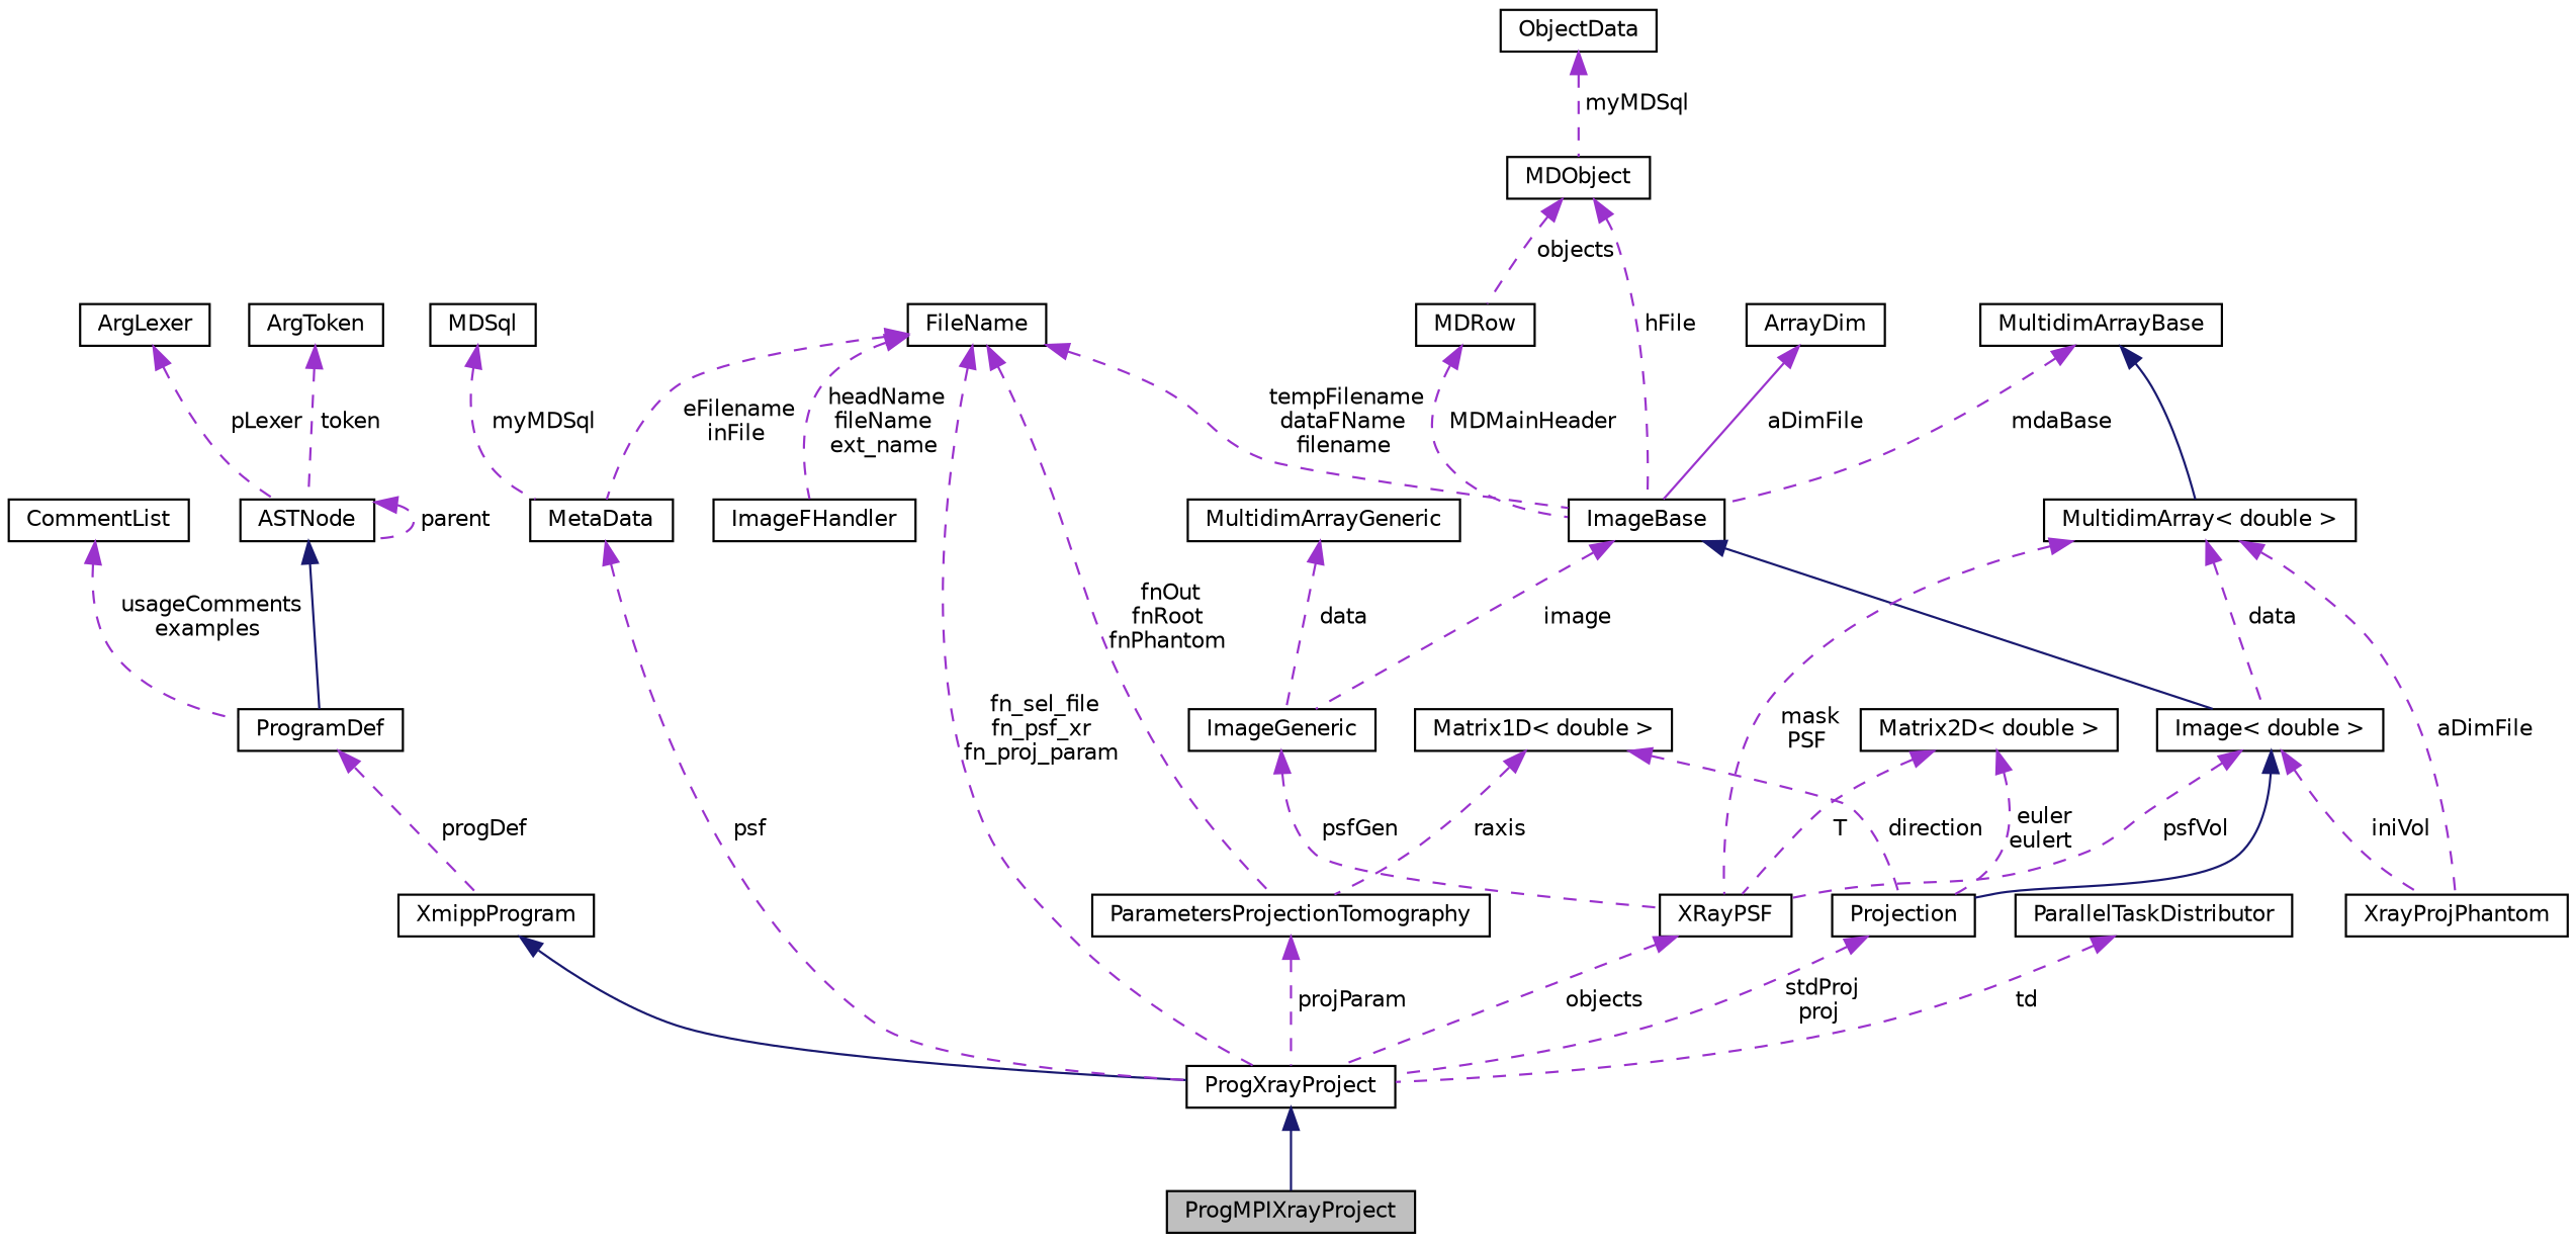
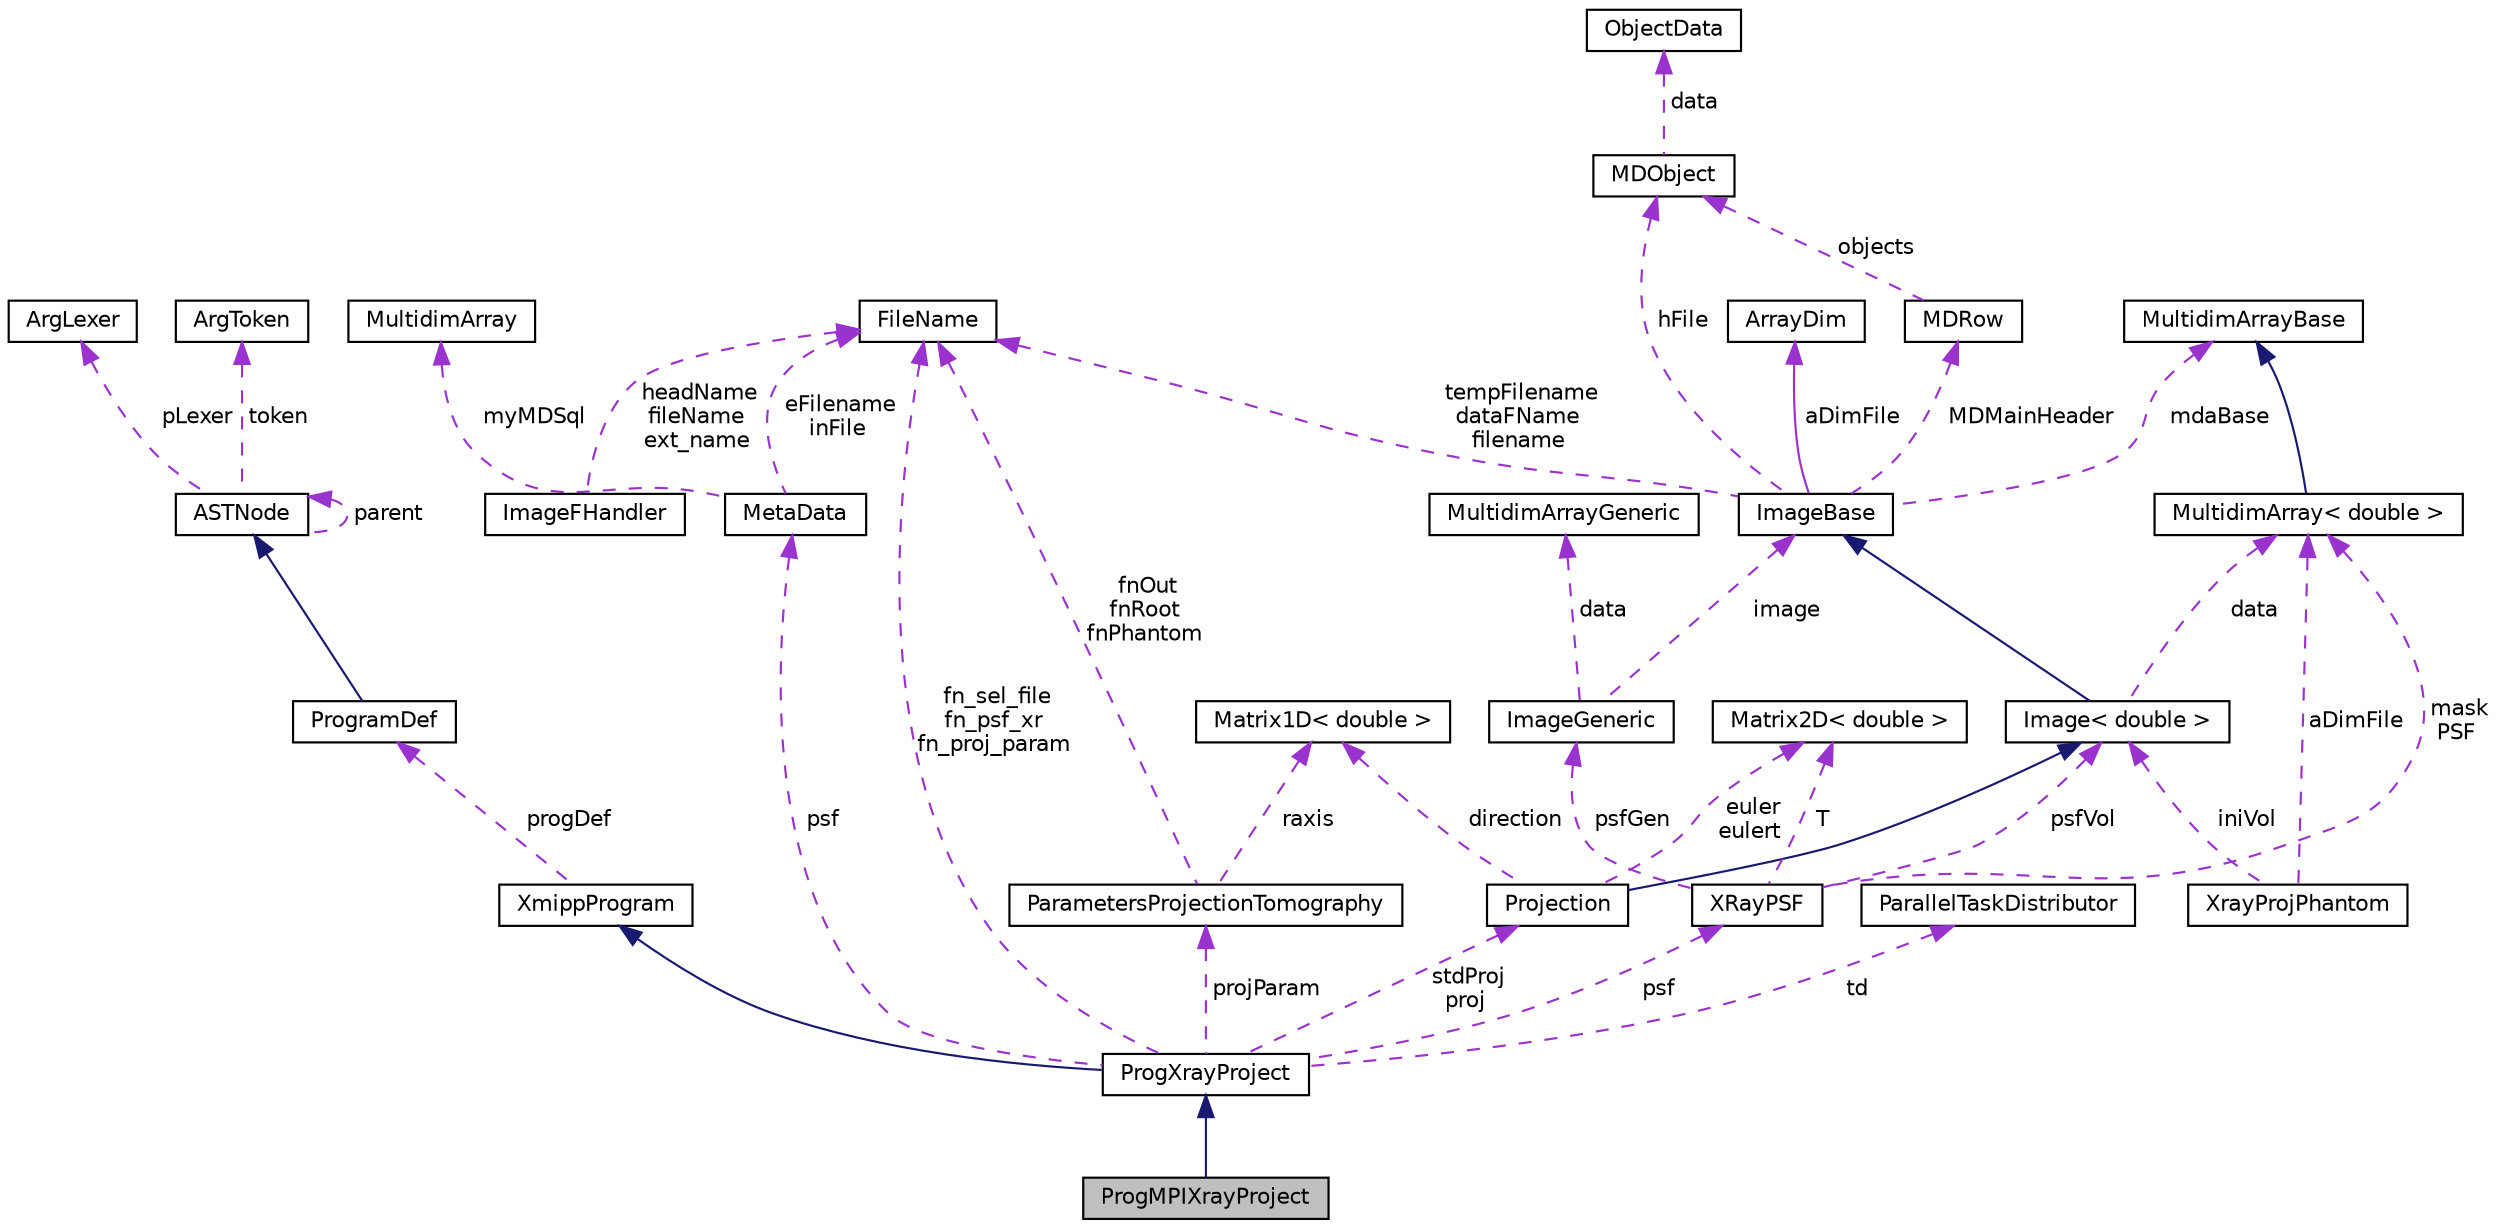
  digraph {
    rankdir=TB
    node [color=black fillcolor=white fontname=Helvetica fontsize=10 shape=record style=filled]
    edge [color=darkorchid3 dir=back fontname=Helvetica fontsize=10 labelfontname=Helvetica labelfontsize=10 style=dashed]
    n1 [fillcolor=grey75 fontcolor=black height=0.2 label=ProgMPIXrayProject width=0.4]
    n2 [height=0.2 label=ProgXrayProject width=0.4]
    n3 [height=0.2 label=XmippProgram width=0.4]
    n4 [height=0.2 label=ProgramDef width=0.4]
    n5 [height=0.2 label=ASTNode width=0.4]
    n6 [height=0.2 label=ArgToken width=0.4]
    n7 [height=0.2 label=ArgLexer width=0.4]
-   n8 [height=0.2 label=CommentList width=0.4]
    n9 [height=0.2 label=MetaData width=0.4]
-   n10 [height=0.2 label=MDSql width=0.4]
+   n10 [height=0.2 label=MultidimArray width=0.4]
    n11 [height=0.2 label=FileName width=0.4]
    n12 [height=0.2 label=ImageBase width=0.4]
    n13 [height=0.2 label=ImageFHandler width=0.4]
    n14 [height=0.2 label=ParametersProjectionTomography width=0.4]
    n15 [height=0.2 label="Image\< double \>" width=0.4]
    n16 [height=0.2 label=ImageGeneric width=0.4]
    n17 [height=0.2 label=XRayPSF width=0.4]
    n18 [height=0.2 label="Matrix2D\< double \>" width=0.4]
    n19 [height=0.2 label=Projection width=0.4]
    n20 [height=0.2 label=XrayProjPhantom width=0.4]
    n21 [height=0.2 label=MultidimArrayBase width=0.4]
    n22 [height=0.2 label="MultidimArray\< double \>" width=0.4]
    n23 [height=0.2 label=MultidimArrayGeneric width=0.4]
    n24 [height=0.2 label=MDRow width=0.4]
    n25 [height=0.2 label=MDObject width=0.4]
    n26 [height=0.2 label=ObjectData width=0.4]
    n27 [height=0.2 label=ArrayDim width=0.4]
    n28 [height=0.2 label="Matrix1D\< double \>" width=0.4]
    n29 [height=0.2 label=ParallelTaskDistributor width=0.4]
    n2 -> n1 [color=midnightblue style=solid]
    n3 -> n2 [color=midnightblue style=solid]
    n4 -> n3 [label=" progDef"]
    n5 -> n4 [color=midnightblue style=solid]
    n5 -> n5 [label=" parent"]
    n6 -> n5 [label=" token"]
    n7 -> n5 [label=" pLexer"]
-   n8 -> n4 [label=" usageComments\nexamples"]
    n9 -> n2 [label=" psf"]
    n10 -> n9 [label=" myMDSql"]
    n11 -> n2 [label=" fn_sel_file\nfn_psf_xr\nfn_proj_param"]
    n11 -> n9 [label=" eFilename\ninFile"]
    n11 -> n12 [label=" tempFilename\ndataFName\nfilename"]
    n11 -> n13 [label=" headName\nfileName\next_name"]
    n11 -> n14 [label=" fnOut\nfnRoot\nfnPhantom"]
    n12 -> n15 [color=midnightblue style=solid]
    n12 -> n16 [label=" image"]
    n14 -> n2 [label=" projParam"]
    n15 -> n17 [label=" psfVol"]
    n15 -> n19 [color=midnightblue style=solid]
    n15 -> n20 [label=" iniVol"]
    n16 -> n17 [label=" psfGen"]
-   n17 -> n2 [label=" objects"]
+   n17 -> n2 [label=" psf"]
    n18 -> n17 [label=" T"]
    n18 -> n19 [label=" euler\neulert"]
    n19 -> n2 [label=" stdProj\nproj"]
    n21 -> n12 [label=" mdaBase"]
    n21 -> n22 [color=midnightblue style=solid]
    n22 -> n15 [label=" data"]
    n22 -> n17 [label=" mask\nPSF"]
    n22 -> n20 [label=" aDimFile"]
    n23 -> n16 [label=" data"]
    n24 -> n12 [label=" MDMainHeader"]
    n25 -> n12 [label=" hFile"]
    n25 -> n24 [label=" objects"]
-   n26 -> n25 [label=" myMDSql"]
+   n26 -> n25 [label=" data"]
    n27 -> n12 [label=" aDimFile" style=solid]
    n28 -> n14 [label=" raxis"]
    n28 -> n19 [label=" direction"]
    n29 -> n2 [label=" td"]
  }
